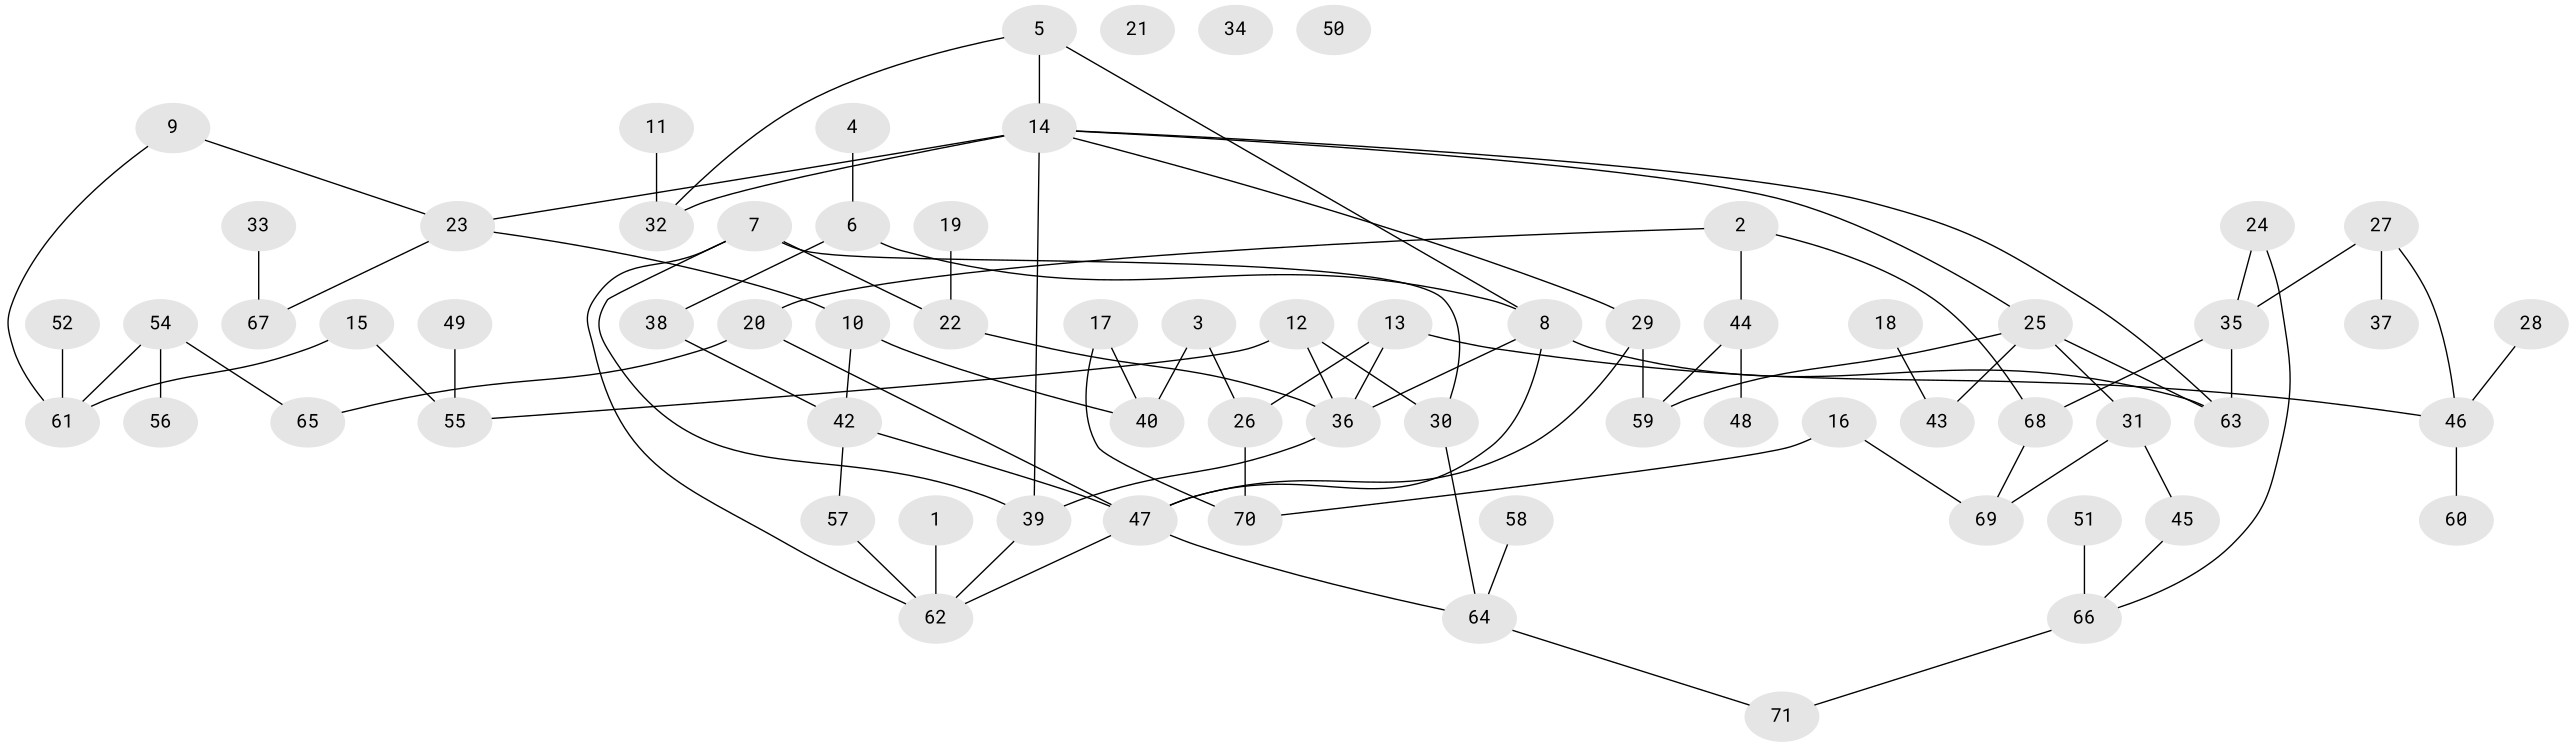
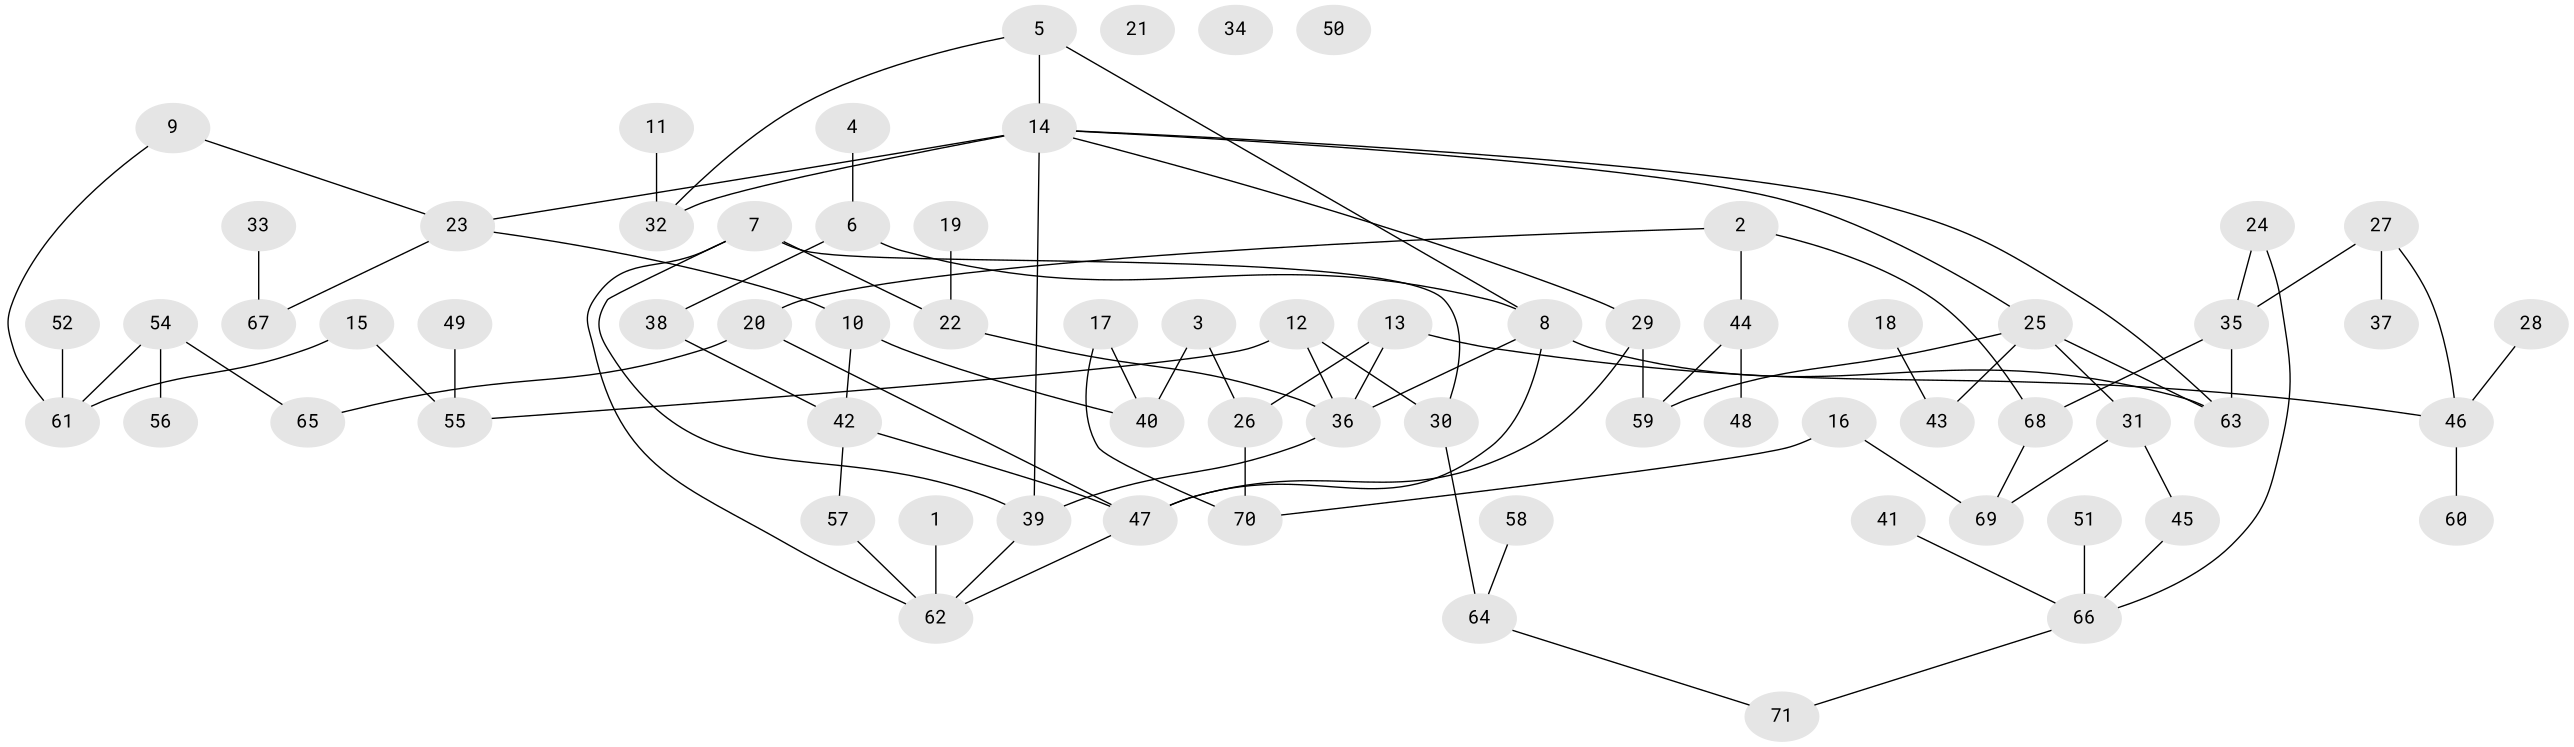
  graph {
    fontname="Roboto Mono"
    node [color=gray90 fontname="Roboto Mono" style=filled]
    edge [fontname="Roboto Mono"]
    1
    62
    2
    20
    44
    68
    47
    65
    59
    48
    69
    3
    26
    40
    70
    4
    6
    8
    38
    5
    14
    32
    36
    63
    39
    23
    25
    29
    42
    7
    22
    30
    64
    9
    61
    10
    67
    57
    11
    12
    55
    13
    46
    60
    43
    31
    15
    16
    17
    18
    19
    21
    24
    35
    66
    71
    45
    27
    37
    28
    33
    34
+   41
    49
    50
    51
    52
    54
    56
    58
    1 -- 62
    2 -- 20
    2 -- 44
    2 -- 68
    20 -- 47
    20 -- 65
    44 -- 59
    44 -- 48
    68 -- 69
    47 -- 62
-   47 -- 64
    3 -- 26
    3 -- 40
    26 -- 70
    4 -- 6
    6 -- 8
    6 -- 38
    8 -- 47
    8 -- 36
    8 -- 63
    38 -- 42
    5 -- 8
    5 -- 14
    5 -- 32
    14 -- 32
    14 -- 63
    14 -- 39
    14 -- 23
    14 -- 25
    14 -- 29
    36 -- 39
    39 -- 62
    23 -- 10
    23 -- 67
    25 -- 59
    25 -- 63
    25 -- 43
    25 -- 31
    29 -- 47
    29 -- 59
    42 -- 47
    42 -- 57
    7 -- 62
    7 -- 39
    7 -- 22
    7 -- 30
    22 -- 36
    30 -- 64
    64 -- 71
    9 -- 23
    9 -- 61
    10 -- 40
    10 -- 42
    57 -- 62
    11 -- 32
    12 -- 36
    12 -- 30
    12 -- 55
    13 -- 26
    13 -- 36
    13 -- 46
    46 -- 60
    31 -- 69
    31 -- 45
    15 -- 61
    15 -- 55
    16 -- 69
    16 -- 70
    17 -- 40
    17 -- 70
    18 -- 43
    19 -- 22
    24 -- 35
    24 -- 66
    35 -- 68
    35 -- 63
    66 -- 71
    45 -- 66
    27 -- 46
    27 -- 35
    27 -- 37
    28 -- 46
    33 -- 67
+   41 -- 66
    49 -- 55
    51 -- 66
    52 -- 61
    54 -- 65
    54 -- 61
    54 -- 56
    58 -- 64
  }
